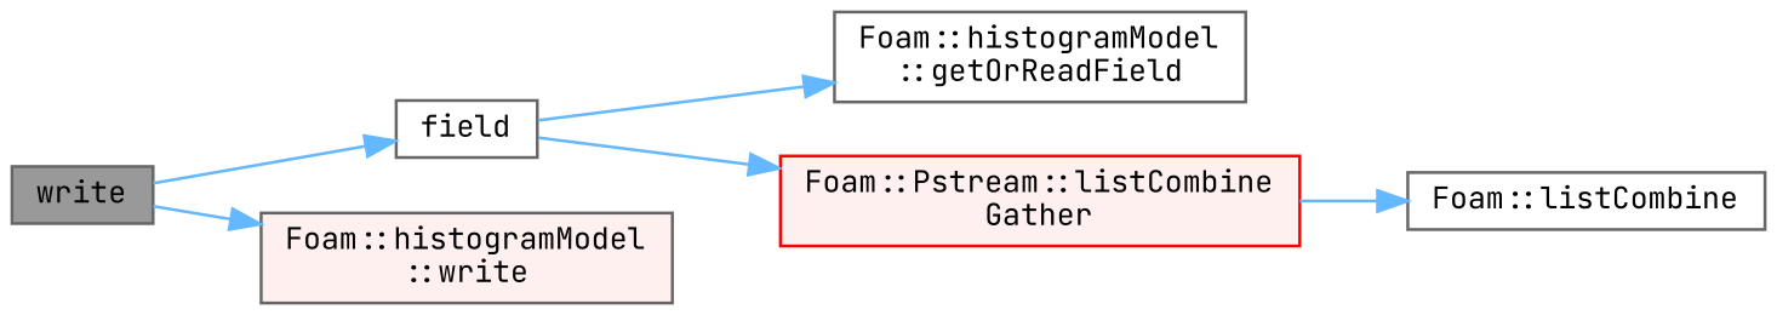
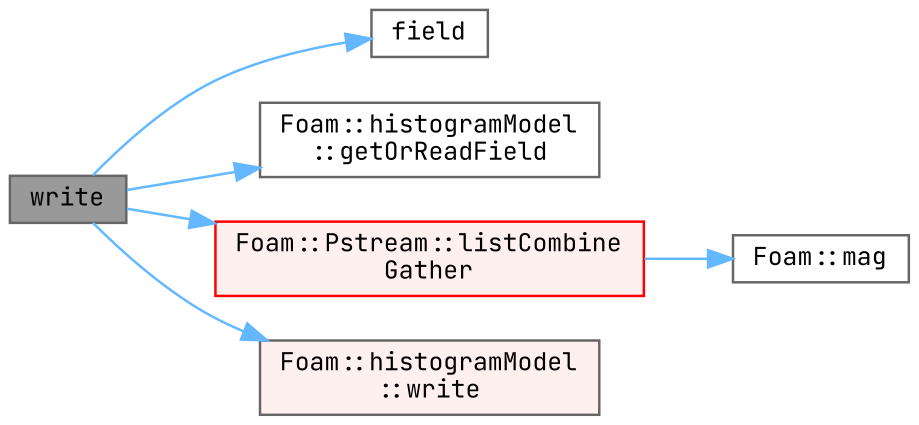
  digraph {
    fontname="JetBrains Mono"
    rankdir=LR
    node [color=grey40 fillcolor=white fontname="JetBrains Mono" fontsize=10 shape=box style=filled]
    edge [color=steelblue1 fontname="JetBrains Mono" fontsize=10 labelfontname=Helvetica labelfontsize=10 style=solid]
    n1 [color=gray40 fillcolor=grey60 fontcolor=black height=0.2 label=write width=0.4]
    n2 [height=0.2 label=field width=0.4]
    n3 [height=0.2 label="Foam::histogramModel\l::getOrReadField" width=0.4]
    n4 [color=red fillcolor="#FFF0F0" height=0.2 label="Foam::Pstream::listCombine\lGather" width=0.4]
    n5 [fillcolor="#FFF0F0" height=0.2 label="Foam::histogramModel\l::write" width=0.4]
-   n6 [height=0.2 label="Foam::listCombine" width=0.4]
+   n6 [height=0.2 label="Foam::mag" width=0.4]
    n1 -> n2
-   n2 -> n3
-   n2 -> n4
+   n1 -> n3
+   n1 -> n4
    n1 -> n5
    n4 -> n6
  }
